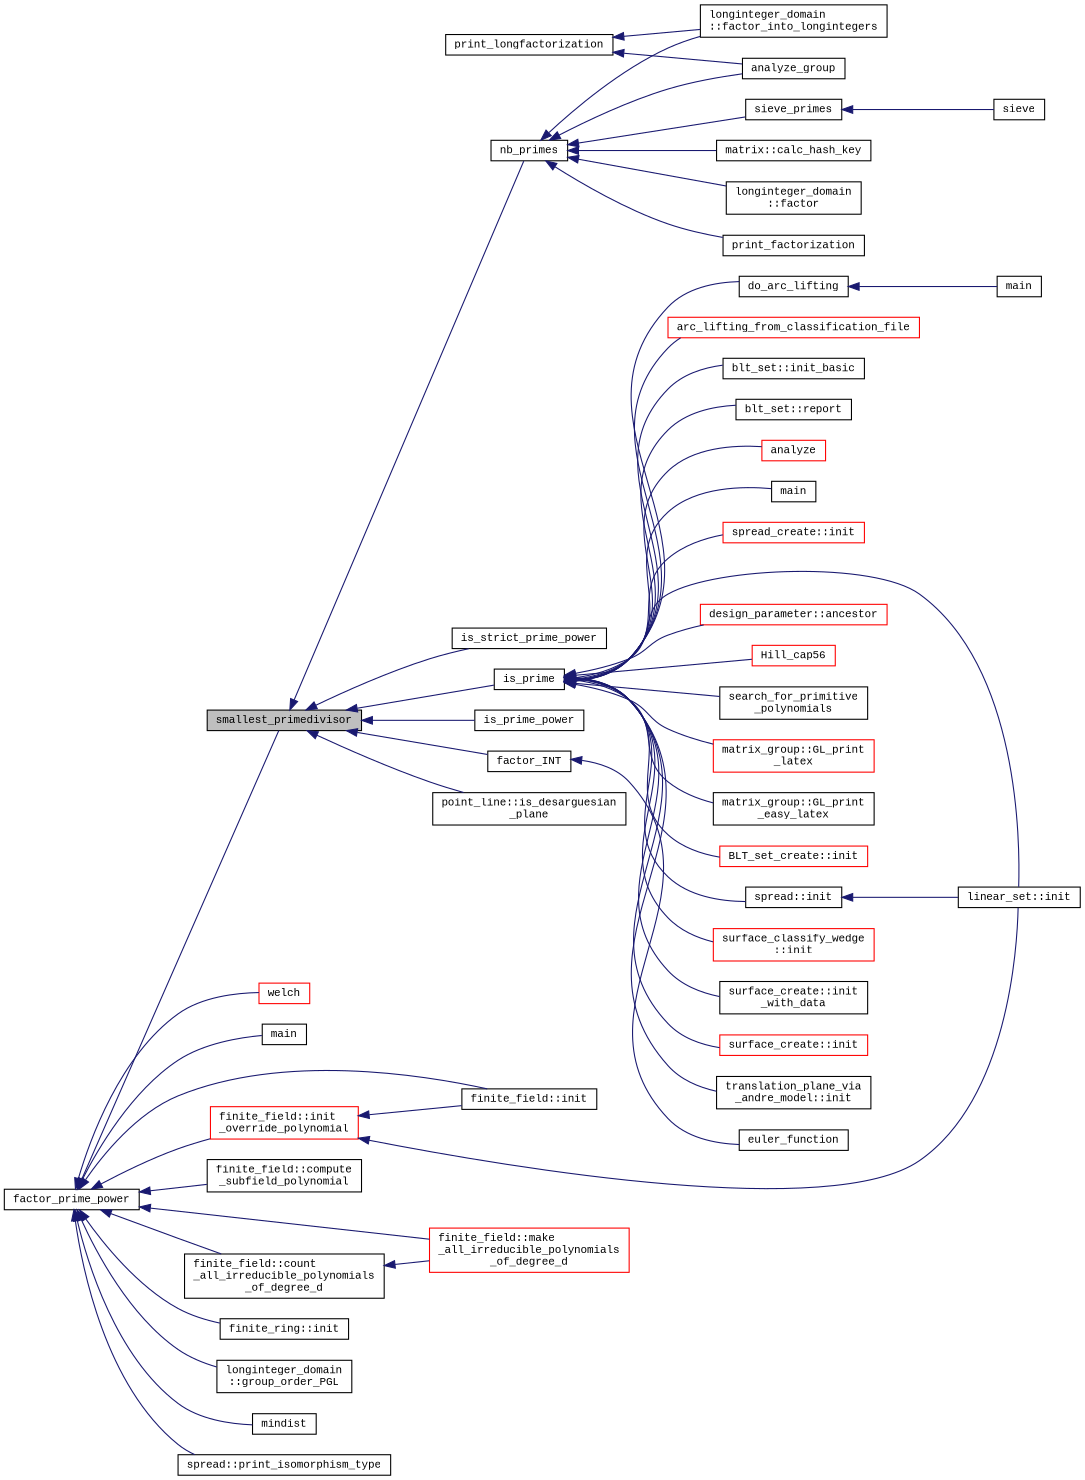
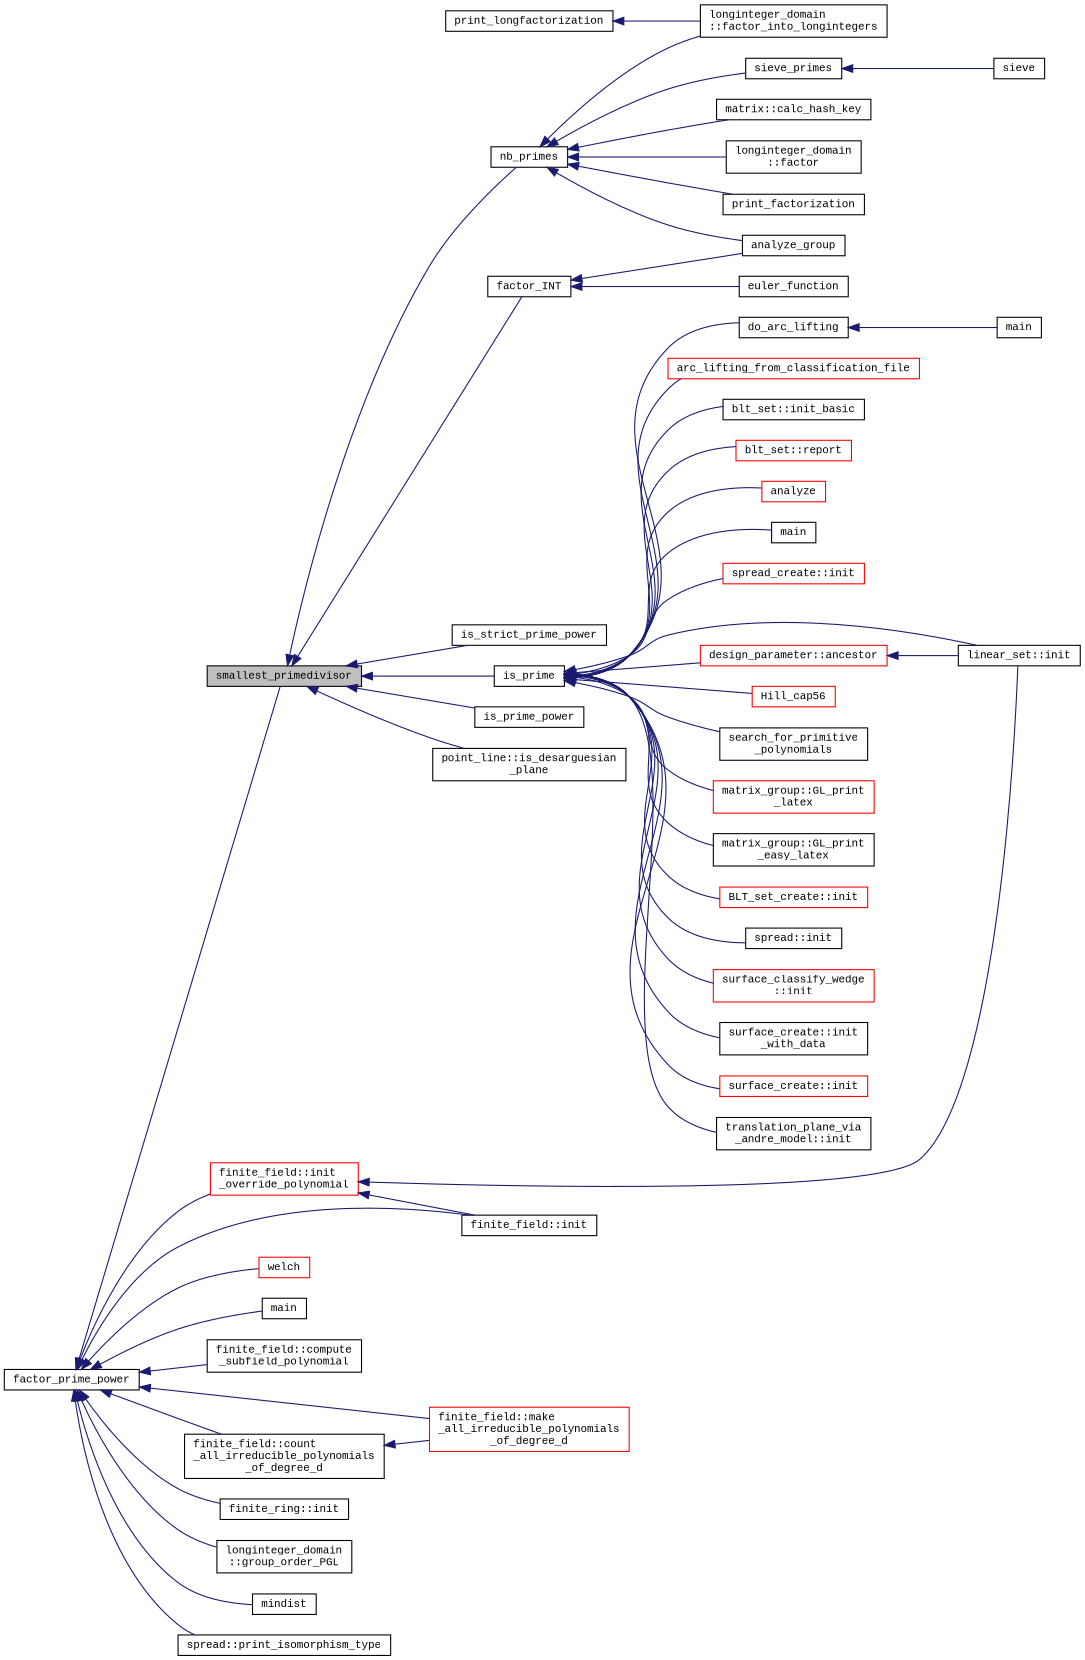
  digraph {
    fontname="Liberation Mono"
    rankdir=LR
    node [color=black fillcolor=white fontname="Liberation Mono" fontsize=10 shape=record style=filled]
    edge [color=midnightblue dir=back fontname="Liberation Mono" fontsize=10 labelfontname=Helvetica labelfontsize=10 style=solid]
    n1 [fillcolor=grey75 fontcolor=black height=0.2 label=smallest_primedivisor width=0.4]
    n2 [height=0.2 label=nb_primes width=0.4]
    n3 [height=0.2 label=is_strict_prime_power width=0.4]
    n4 [height=0.2 label=is_prime width=0.4]
    n5 [height=0.2 label=is_prime_power width=0.4]
    n6 [height=0.2 label=factor_INT width=0.4]
    n7 [height=0.2 label="point_line::is_desarguesian\l_plane" width=0.4]
    n8 [height=0.2 label=sieve_primes width=0.4]
    n9 [height=0.2 label="matrix::calc_hash_key" width=0.4]
    n10 [height=0.2 label="longinteger_domain\l::factor_into_longintegers" width=0.4]
    n11 [height=0.2 label="longinteger_domain\l::factor" width=0.4]
    n12 [height=0.2 label=print_factorization width=0.4]
    n13 [height=0.2 label=analyze_group width=0.4]
    n14 [height=0.2 label=do_arc_lifting width=0.4]
    n15 [color=red height=0.2 label=arc_lifting_from_classification_file width=0.4]
    n16 [height=0.2 label="blt_set::init_basic" width=0.4]
-   n17 [height=0.2 label="blt_set::report" width=0.4]
+   n17 [color=red height=0.2 label="blt_set::report" width=0.4]
    n18 [color=red height=0.2 label=analyze width=0.4]
    n19 [height=0.2 label=main width=0.4]
    n20 [color=red height=0.2 label="spread_create::init" width=0.4]
    n21 [height=0.2 label="linear_set::init" width=0.4]
    n22 [color=red height=0.2 label="design_parameter::ancestor" width=0.4]
    n23 [color=red height=0.2 label=Hill_cap56 width=0.4]
    n24 [height=0.2 label="search_for_primitive\l_polynomials" width=0.4]
    n25 [color=red height=0.2 label="matrix_group::GL_print\l_latex" width=0.4]
    n26 [height=0.2 label="matrix_group::GL_print\l_easy_latex" width=0.4]
    n27 [color=red height=0.2 label="BLT_set_create::init" width=0.4]
    n28 [height=0.2 label="spread::init" width=0.4]
    n29 [color=red height=0.2 label="surface_classify_wedge\l::init" width=0.4]
    n30 [height=0.2 label="surface_create::init\l_with_data" width=0.4]
    n31 [color=red height=0.2 label="surface_create::init" width=0.4]
    n32 [height=0.2 label="translation_plane_via\l_andre_model::init" width=0.4]
    n33 [height=0.2 label=euler_function width=0.4]
    n34 [height=0.2 label=factor_prime_power width=0.4]
    n35 [color=red height=0.2 label=welch width=0.4]
    n36 [height=0.2 label=main width=0.4]
    n37 [height=0.2 label="finite_field::init" width=0.4]
    n38 [color=red height=0.2 label="finite_field::init\l_override_polynomial" width=0.4]
    n39 [height=0.2 label="finite_field::compute\l_subfield_polynomial" width=0.4]
    n40 [color=red height=0.2 label="finite_field::make\l_all_irreducible_polynomials\l_of_degree_d" width=0.4]
    n41 [height=0.2 label="finite_field::count\l_all_irreducible_polynomials\l_of_degree_d" width=0.4]
    n42 [height=0.2 label="finite_ring::init" width=0.4]
    n43 [height=0.2 label="longinteger_domain\l::group_order_PGL" width=0.4]
    n44 [height=0.2 label=mindist width=0.4]
    n45 [height=0.2 label="spread::print_isomorphism_type" width=0.4]
    n46 [height=0.2 label=sieve width=0.4]
    n47 [height=0.2 label=print_longfactorization width=0.4]
    n48 [height=0.2 label=main width=0.4]
    n1 -> n2
    n1 -> n3
    n1 -> n4
    n1 -> n5
    n1 -> n6
    n1 -> n7
    n2 -> n8
    n2 -> n9
    n2 -> n10
    n2 -> n11
    n2 -> n12
    n2 -> n13
    n4 -> n14
    n4 -> n15
    n4 -> n16
    n4 -> n17
    n4 -> n18
    n4 -> n19
    n4 -> n20
    n4 -> n21
    n4 -> n22
    n4 -> n23
    n4 -> n24
    n4 -> n25
    n4 -> n26
    n4 -> n27
    n4 -> n28
    n4 -> n29
    n4 -> n30
    n4 -> n31
    n4 -> n32
-   n47 -> n13
+   n6 -> n13
    n6 -> n33
    n8 -> n46
    n14 -> n48
-   n28 -> n21
+   n22 -> n21
    n34 -> n1
    n34 -> n35
    n34 -> n36
    n34 -> n37
    n34 -> n38
    n34 -> n39
    n34 -> n40
    n34 -> n41
    n34 -> n42
    n34 -> n43
    n34 -> n44
    n34 -> n45
    n38 -> n21
    n38 -> n37
    n41 -> n40
    n47 -> n10
  }
